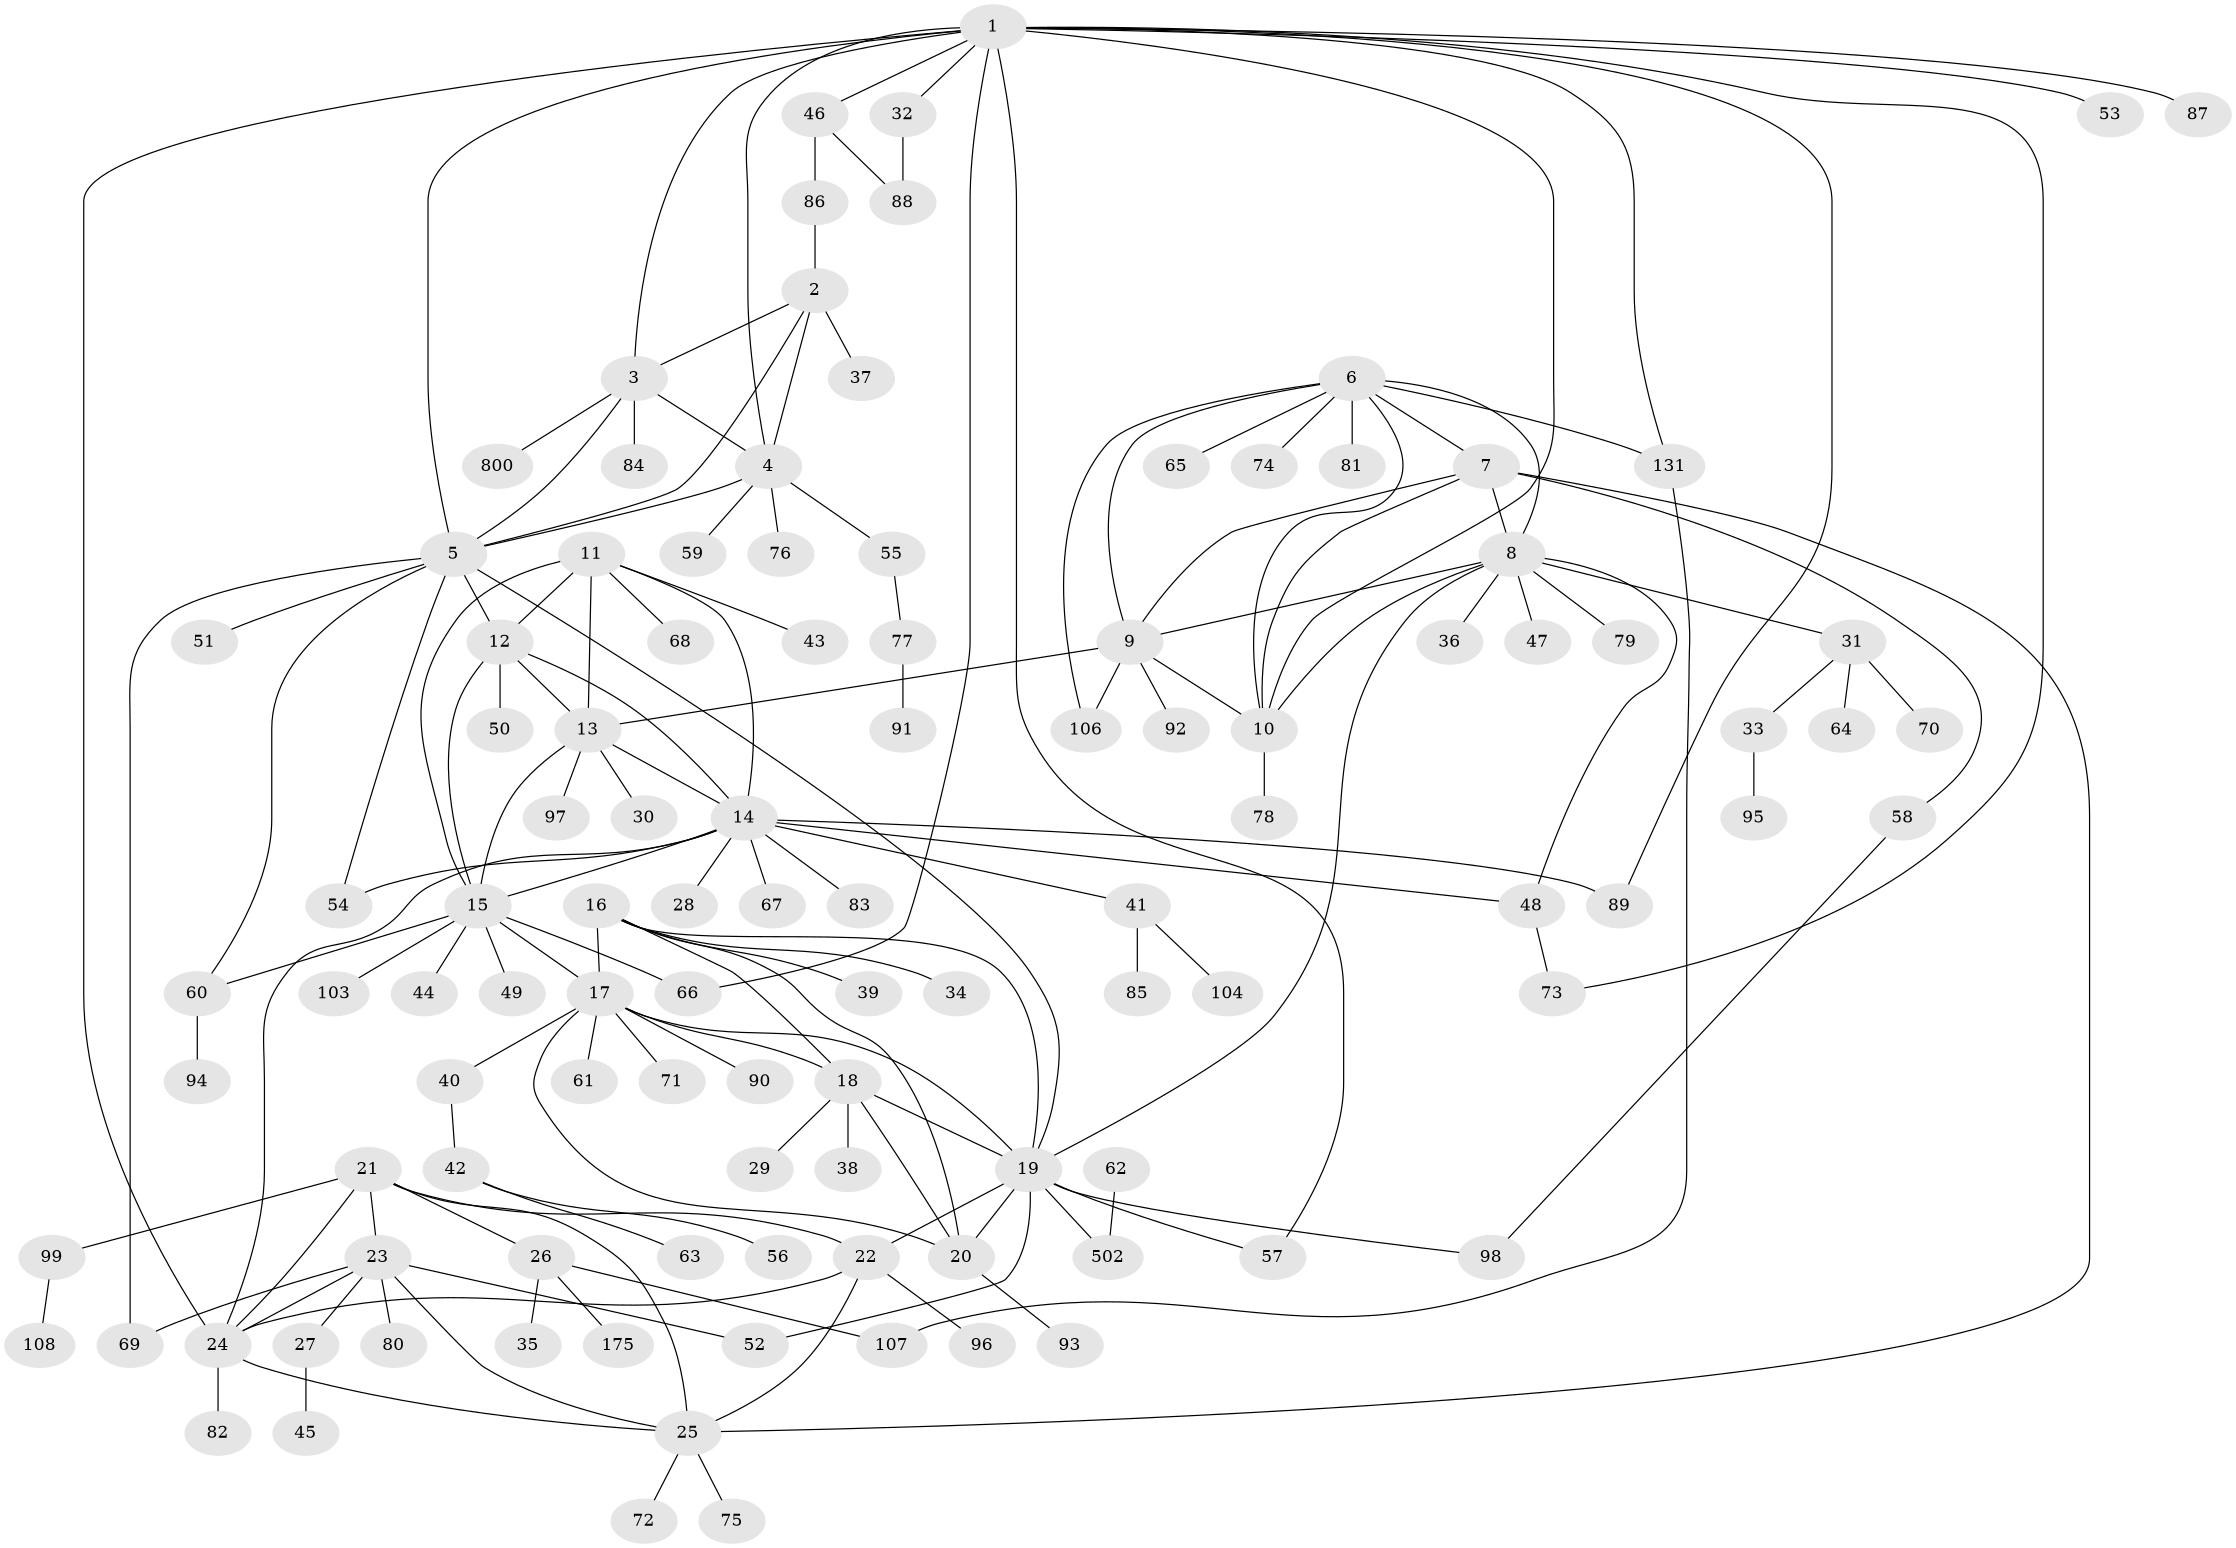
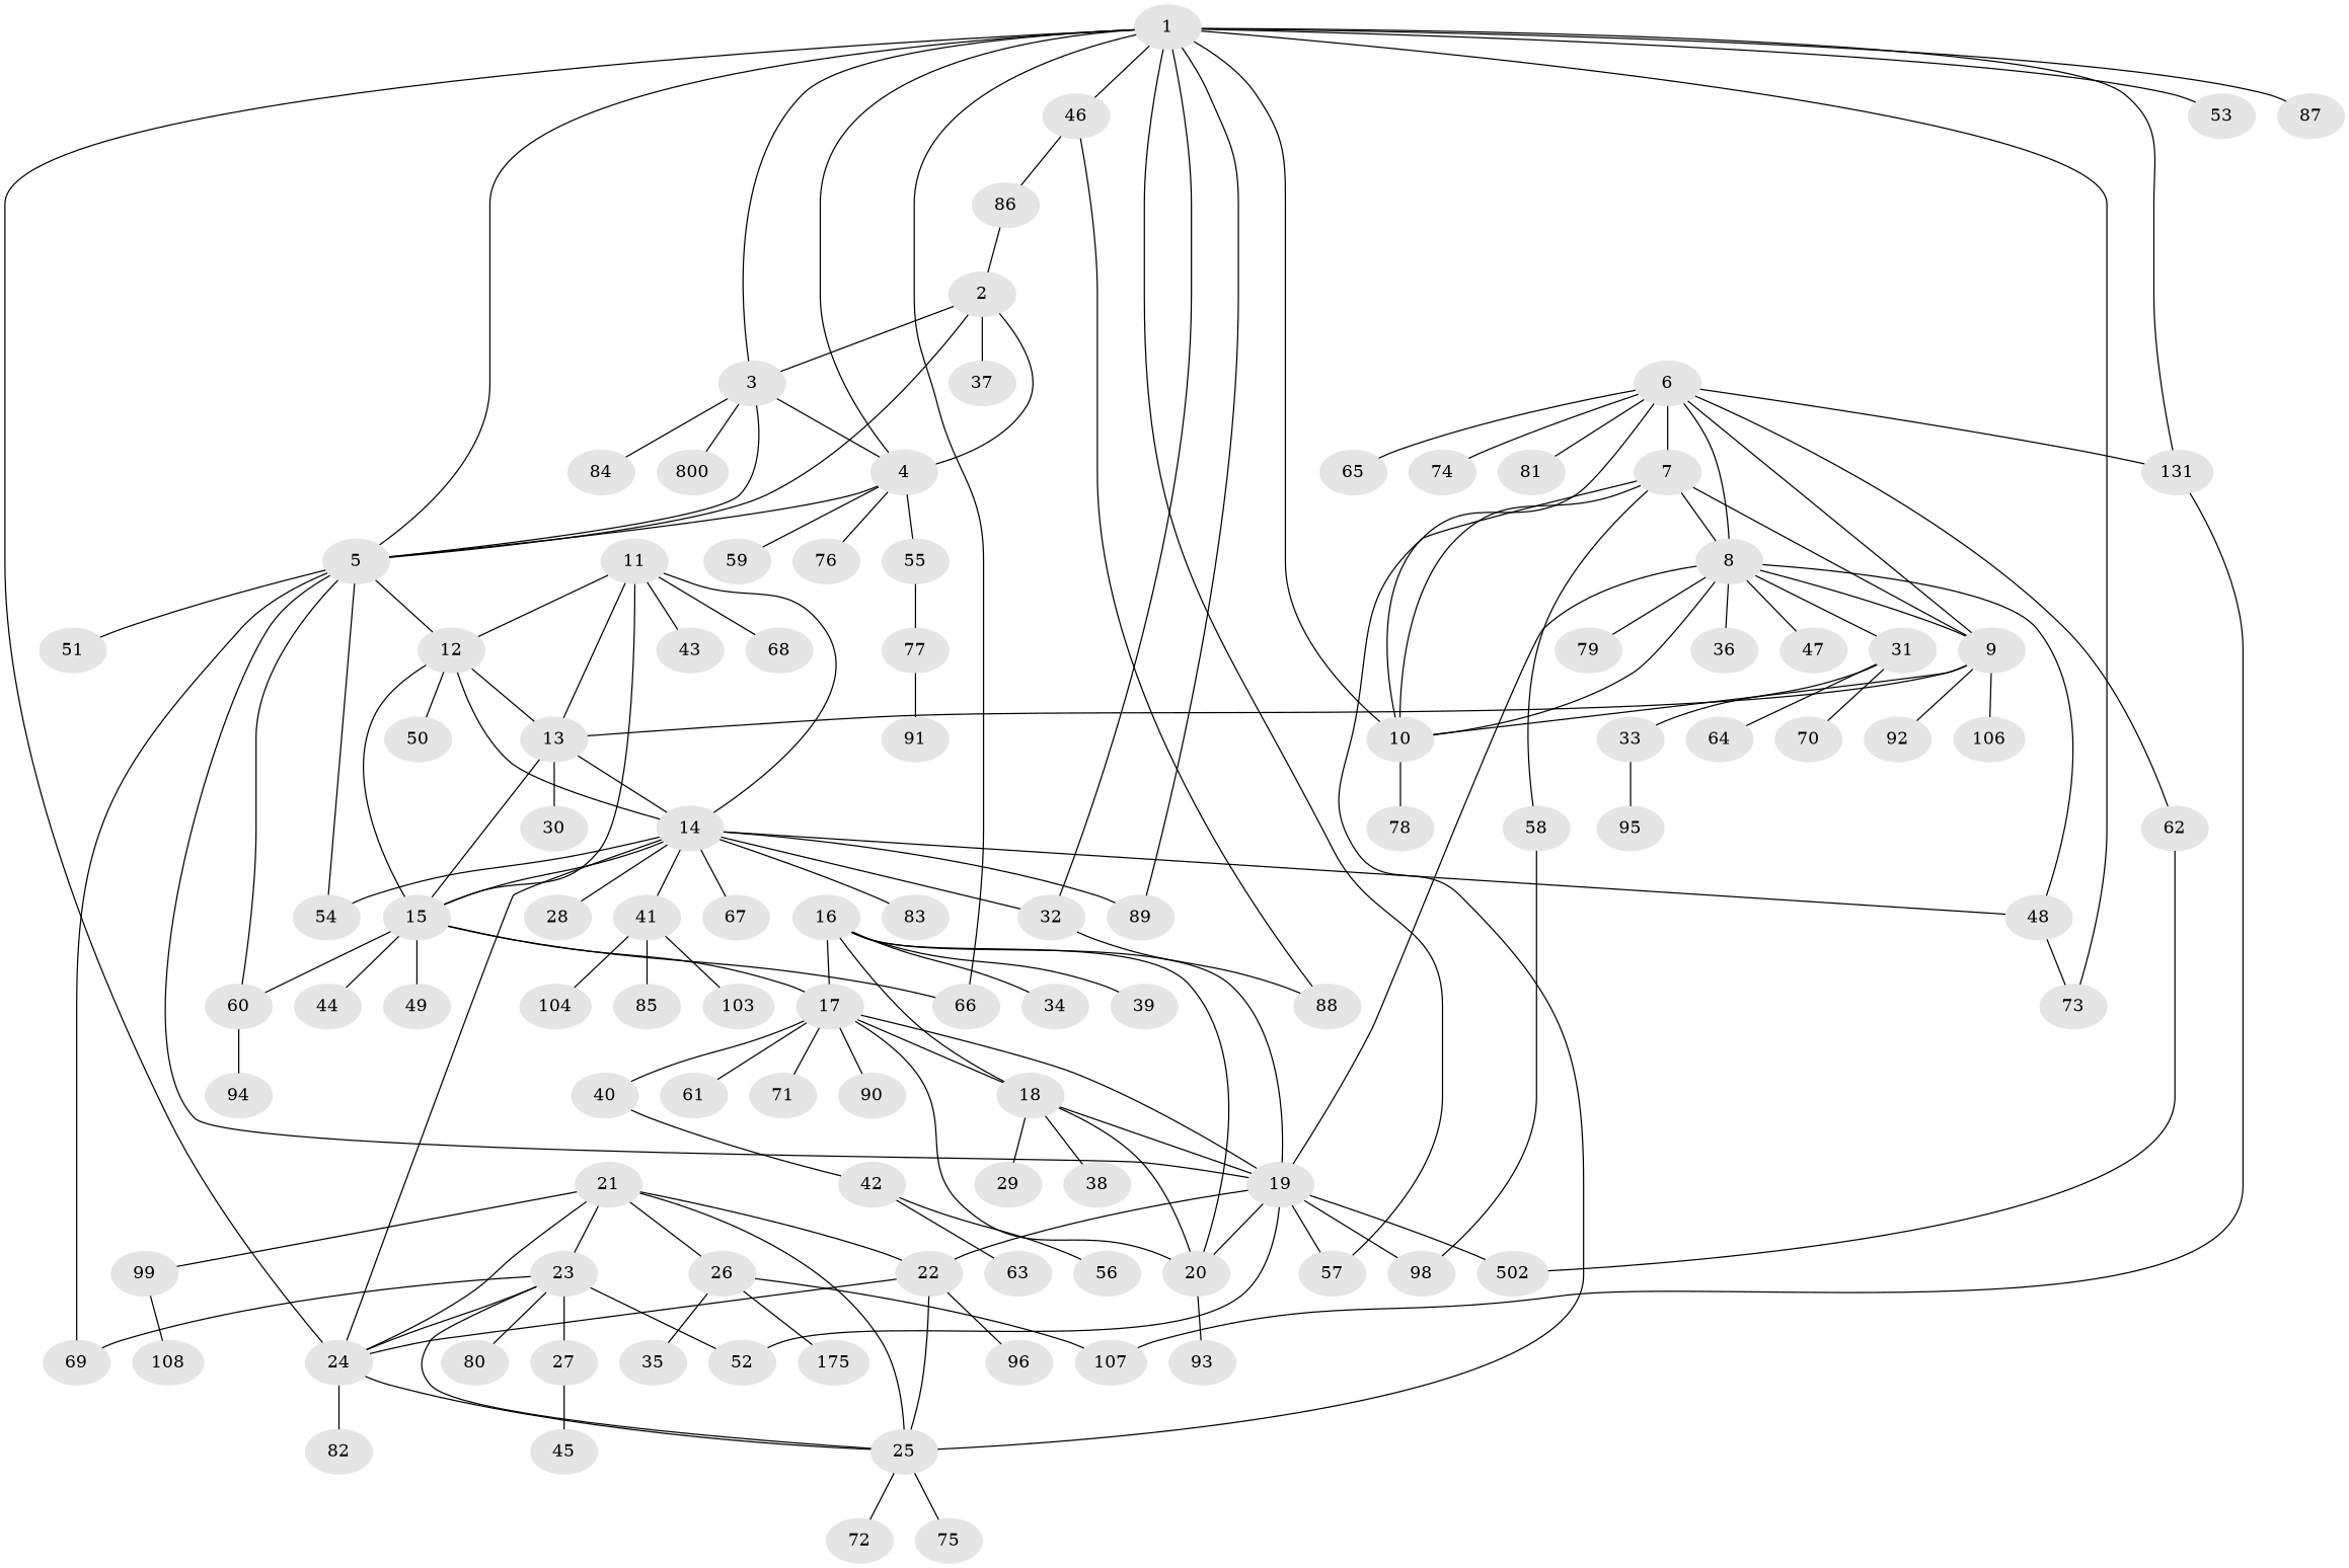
  graph {
    node [color=gray90 style=filled]
    1
    3
    4
    5
    10
    24
    32
    46
    53
    57
    66
    73
    87
    89
    n15 [label=131]
    2
    37
    84
    n19 [label=800]
    55
    59
    76
    12
    19
    51
    54
    60
    69
    78
    25
    82
    88
    86
    107
    77
    13
    14
    15
    50
    20
    22
    52
    98
    n44 [label=502]
    94
    6
    7
    8
    9
    62
    65
    74
    81
    58
    31
    36
    47
    48
    79
    92
    106
    72
    75
    33
    64
    70
    30
-   97
    11
    43
    68
    28
    41
    67
    83
    17
    44
    49
    85
    103
    104
    18
    40
    61
    71
    90
    16
    34
    39
    29
    38
    93
    42
    96
    21
    23
    26
    99
    27
    80
    35
    n102 [label=175]
    108
    45
    95
    56
    63
    91
    1 -- 3
    1 -- 4
    1 -- 5
    1 -- 10
    1 -- 24
    1 -- 32
    1 -- 46
    1 -- 53
    1 -- 57
    1 -- 66
    1 -- 73
    1 -- 87
    1 -- 89
    1 -- n15
    3 -- 4
    3 -- 5
    3 -- 84
    3 -- n19
    4 -- 5
    4 -- 55
    4 -- 59
    4 -- 76
    5 -- 12
    5 -- 19
    5 -- 51
    5 -- 54
    5 -- 60
    5 -- 69
    10 -- 78
    24 -- 25
    24 -- 82
    32 -- 88
    46 -- 88
    46 -- 86
    n15 -- 107
    2 -- 3
    2 -- 4
    2 -- 5
    2 -- 37
    55 -- 77
    12 -- 13
    12 -- 14
    12 -- 15
    12 -- 50
    19 -- 57
    19 -- 20
    19 -- 22
    19 -- 52
    19 -- 98
    19 -- n44
    60 -- 94
    25 -- 72
    25 -- 75
    86 -- 2
    77 -- 91
    13 -- 14
    13 -- 15
    13 -- 30
-   13 -- 97
    14 -- 24
+   14 -- 32
    14 -- 89
    14 -- 54
    14 -- 15
    14 -- 48
    14 -- 28
    14 -- 41
    14 -- 67
    14 -- 83
    15 -- 66
    15 -- 60
    15 -- 17
    15 -- 44
    15 -- 49
    20 -- 93
    22 -- 24
    22 -- 25
    22 -- 96
    6 -- 10
    6 -- n15
    6 -- 7
    6 -- 8
    6 -- 9
-   6 -- 106
+   6 -- 62
    6 -- 65
    6 -- 74
    6 -- 81
    7 -- 10
    7 -- 25
    7 -- 8
    7 -- 9
    7 -- 58
    8 -- 10
    8 -- 19
    8 -- 9
    8 -- 31
    8 -- 36
    8 -- 47
    8 -- 48
    8 -- 79
    9 -- 10
    9 -- 13
    9 -- 92
    9 -- 106
    62 -- n44
    58 -- 98
    31 -- 33
    31 -- 64
    31 -- 70
    48 -- 73
    33 -- 95
    11 -- 12
    11 -- 13
    11 -- 14
    11 -- 15
    11 -- 43
    11 -- 68
    41 -- 85
-   15 -- 103
+   41 -- 103
    41 -- 104
    17 -- 19
    17 -- 20
    17 -- 18
    17 -- 40
    17 -- 61
    17 -- 71
    17 -- 90
    18 -- 19
    18 -- 20
    18 -- 29
    18 -- 38
    40 -- 42
    16 -- 19
    16 -- 20
    16 -- 17
    16 -- 18
    16 -- 34
    16 -- 39
    42 -- 56
    42 -- 63
    21 -- 24
    21 -- 25
    21 -- 22
    21 -- 23
    21 -- 26
    21 -- 99
    23 -- 24
    23 -- 69
    23 -- 25
    23 -- 52
    23 -- 27
    23 -- 80
    26 -- 107
    26 -- 35
    26 -- n102
    99 -- 108
    27 -- 45
  }
